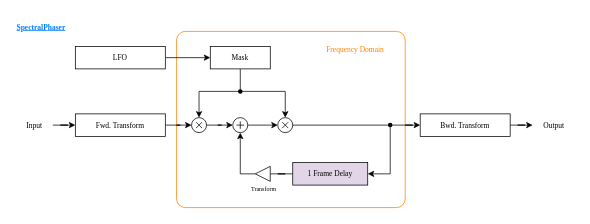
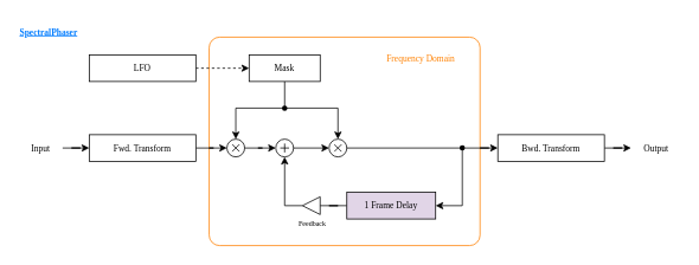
  <mxCell id="0" />
  <mxCell id="1" parent="0" />
  <mxCell id="2" value="" style="rounded=1;whiteSpace=wrap;html=1;arcSize=5;strokeColor=#FF8000;fillColor=none;fillStyle=auto;" vertex="1" parent="1"><mxGeometry x="235" y="41" width="305" height="235" as="geometry" /></mxCell>
  <mxCell id="3" style="edgeStyle=orthogonalEdgeStyle;rounded=0;orthogonalLoop=1;jettySize=auto;html=1;entryX=0;entryY=0.5;entryDx=0;entryDy=0;" edge="1" parent="1" source="4" target="25"><mxGeometry relative="1" as="geometry" /></mxCell>
  <mxCell id="4" value="Fwd. Transform" style="rounded=0;whiteSpace=wrap;html=1;fontFamily=Go Mono;fontSize=10;" parent="1" vertex="1"><mxGeometry x="100" y="151" width="120" height="30" as="geometry" /></mxCell>
  <mxCell id="5" value="SpectralPhaser" style="text;html=1;align=left;verticalAlign=middle;resizable=0;points=[];autosize=1;strokeColor=none;fillColor=none;fontStyle=5;fontColor=#007CFF;fontFamily=Go Mono;fontSize=10;" parent="1" vertex="1"><mxGeometry x="20" y="20" width="115" height="30" as="geometry" /></mxCell>
  <mxCell id="6" style="edgeStyle=orthogonalEdgeStyle;rounded=0;orthogonalLoop=1;jettySize=auto;html=1;entryX=1;entryY=0.5;entryDx=0;entryDy=0;endArrow=none;endFill=0;startArrow=classic;startFill=1;" edge="1" parent="1" source="7" target="14"><mxGeometry relative="1" as="geometry" /></mxCell>
  <mxCell id="7" value="Output" style="text;html=1;align=center;verticalAlign=middle;resizable=0;points=[];autosize=1;strokeColor=none;fillColor=none;fontFamily=Go Mono;fontSize=10;" parent="1" vertex="1"><mxGeometry x="710" y="151" width="55" height="30" as="geometry" /></mxCell>
  <mxCell id="8" style="edgeStyle=orthogonalEdgeStyle;rounded=0;orthogonalLoop=1;jettySize=auto;html=1;entryX=0.5;entryY=1;entryDx=0;entryDy=0;" edge="1" parent="1" source="9" target="20"><mxGeometry relative="1" as="geometry" /></mxCell>
  <mxCell id="9" value="" style="triangle;whiteSpace=wrap;html=1;rotation=-180;fontFamily=Go Mono;fontSize=10;" vertex="1" parent="1"><mxGeometry x="340" y="221" width="20" height="20" as="geometry" /></mxCell>
  <mxCell id="10" style="edgeStyle=orthogonalEdgeStyle;rounded=0;orthogonalLoop=1;jettySize=auto;html=1;entryX=0;entryY=0.5;entryDx=0;entryDy=0;" edge="1" parent="1" source="11" target="4"><mxGeometry relative="1" as="geometry" /></mxCell>
  <mxCell id="11" value="Input" style="text;html=1;align=center;verticalAlign=middle;resizable=0;points=[];autosize=1;strokeColor=none;fillColor=none;fontFamily=Go Mono;fontSize=10;" vertex="1" parent="1"><mxGeometry x="20" y="151" width="50" height="30" as="geometry" /></mxCell>
- <mxCell id="12" style="edgeStyle=orthogonalEdgeStyle;rounded=0;orthogonalLoop=1;jettySize=auto;html=1;entryX=0;entryY=0.5;entryDx=0;entryDy=0;" edge="1" parent="1" source="13" target="38"><mxGeometry relative="1" as="geometry" /></mxCell>
+ <mxCell id="12" style="edgeStyle=orthogonalEdgeStyle;rounded=0;orthogonalLoop=1;jettySize=auto;html=1;entryX=0;entryY=0.5;entryDx=0;entryDy=0;dashed=1;" edge="1" parent="1" source="13" target="38"><mxGeometry relative="1" as="geometry" /></mxCell>
  <mxCell id="13" value="LFO" style="rounded=0;whiteSpace=wrap;html=1;fontFamily=Go Mono;fontSize=10;" vertex="1" parent="1"><mxGeometry x="100" y="61" width="120" height="30" as="geometry" /></mxCell>
  <mxCell id="14" value="Bwd. Transform" style="rounded=0;whiteSpace=wrap;html=1;fontFamily=Go Mono;fontSize=10;" vertex="1" parent="1"><mxGeometry x="560" y="151" width="120" height="30" as="geometry" /></mxCell>
  <mxCell id="15" style="edgeStyle=orthogonalEdgeStyle;rounded=0;orthogonalLoop=1;jettySize=auto;html=1;endArrow=none;endFill=0;exitX=0.5;exitY=1;exitDx=0;exitDy=0;" edge="1" parent="1" source="38" target="35"><mxGeometry relative="1" as="geometry"><mxPoint x="320" y="91" as="sourcePoint" /></mxGeometry></mxCell>
  <mxCell id="16" style="edgeStyle=orthogonalEdgeStyle;rounded=0;orthogonalLoop=1;jettySize=auto;html=1;entryX=0;entryY=0.5;entryDx=0;entryDy=0;" edge="1" parent="1" source="18" target="14"><mxGeometry relative="1" as="geometry" /></mxCell>
  <mxCell id="17" style="edgeStyle=orthogonalEdgeStyle;rounded=0;orthogonalLoop=1;jettySize=auto;html=1;entryX=1;entryY=0.5;entryDx=0;entryDy=0;" edge="1" parent="1" source="18" target="40"><mxGeometry relative="1" as="geometry"><Array as="points"><mxPoint x="520" y="231" /></Array></mxGeometry></mxCell>
  <mxCell id="18" value="" style="shape=waypoint;sketch=0;fillStyle=solid;size=6;pointerEvents=1;points=[];fillColor=none;resizable=0;rotatable=0;perimeter=centerPerimeter;snapToPoint=1;" vertex="1" parent="1"><mxGeometry x="510" y="156" width="20" height="20" as="geometry" /></mxCell>
  <mxCell id="19" value="" style="group;fontFamily=Go Mono;fontSize=10;" vertex="1" connectable="0" parent="1"><mxGeometry x="310" y="156" width="20" height="20" as="geometry" /></mxCell>
  <mxCell id="20" value="" style="ellipse;whiteSpace=wrap;html=1;aspect=fixed;fontFamily=Go Mono;fontSize=10;" vertex="1" parent="19"><mxGeometry width="20" height="20" as="geometry" /></mxCell>
  <mxCell id="21" value="" style="endArrow=none;html=1;rounded=0;fontFamily=Go Mono;fontSize=10;" edge="1" parent="19"><mxGeometry width="50" height="50" relative="1" as="geometry"><mxPoint x="5" y="10" as="sourcePoint" /><mxPoint x="15" y="10" as="targetPoint" /></mxGeometry></mxCell>
  <mxCell id="22" value="" style="endArrow=none;html=1;rounded=0;fontFamily=Go Mono;fontSize=10;" edge="1" parent="19"><mxGeometry width="50" height="50" relative="1" as="geometry"><mxPoint x="10" y="5" as="sourcePoint" /><mxPoint x="10" y="15" as="targetPoint" /></mxGeometry></mxCell>
- <mxCell id="23" value="Transform" style="text;html=1;align=center;verticalAlign=middle;resizable=0;points=[];autosize=1;strokeColor=none;fillColor=none;fontFamily=Go Mono;fontSize=8;" vertex="1" parent="1"><mxGeometry x="321" y="239" width="60" height="25" as="geometry" /></mxCell>
+ <mxCell id="23" value="Feedback" style="text;html=1;align=center;verticalAlign=middle;resizable=0;points=[];autosize=1;strokeColor=none;fillColor=none;fontFamily=Go Mono;fontSize=8;" vertex="1" parent="1"><mxGeometry x="321" y="239" width="60" height="25" as="geometry" /></mxCell>
  <mxCell id="24" value="" style="group;fontFamily=Go Mono;fontSize=10;" vertex="1" connectable="0" parent="1"><mxGeometry x="255" y="156" width="20" height="20" as="geometry" /></mxCell>
  <mxCell id="25" value="" style="ellipse;whiteSpace=wrap;html=1;aspect=fixed;fontFamily=Go Mono;fontSize=10;" vertex="1" parent="24"><mxGeometry width="20" height="20" as="geometry" /></mxCell>
  <mxCell id="26" value="" style="endArrow=none;html=1;rounded=0;fontFamily=Go Mono;fontSize=10;" edge="1" parent="24"><mxGeometry width="50" height="50" relative="1" as="geometry"><mxPoint x="6" y="6" as="sourcePoint" /><mxPoint x="14" y="14" as="targetPoint" /></mxGeometry></mxCell>
  <mxCell id="27" value="" style="endArrow=none;html=1;rounded=0;fontFamily=Go Mono;fontSize=10;" edge="1" parent="24"><mxGeometry width="50" height="50" relative="1" as="geometry"><mxPoint x="14" y="6" as="sourcePoint" /><mxPoint x="6" y="14" as="targetPoint" /></mxGeometry></mxCell>
  <mxCell id="28" style="edgeStyle=orthogonalEdgeStyle;rounded=0;orthogonalLoop=1;jettySize=auto;html=1;entryX=0;entryY=0.5;entryDx=0;entryDy=0;" edge="1" parent="1" source="25" target="20"><mxGeometry relative="1" as="geometry" /></mxCell>
  <mxCell id="29" value="" style="group;fontFamily=Go Mono;fontSize=10;" vertex="1" connectable="0" parent="1"><mxGeometry x="370" y="156" width="20" height="20" as="geometry" /></mxCell>
  <mxCell id="30" value="" style="ellipse;whiteSpace=wrap;html=1;aspect=fixed;fontFamily=Go Mono;fontSize=10;" vertex="1" parent="29"><mxGeometry width="20" height="20" as="geometry" /></mxCell>
  <mxCell id="31" value="" style="endArrow=none;html=1;rounded=0;fontFamily=Go Mono;fontSize=10;" edge="1" parent="29"><mxGeometry width="50" height="50" relative="1" as="geometry"><mxPoint x="6" y="6" as="sourcePoint" /><mxPoint x="14" y="14" as="targetPoint" /></mxGeometry></mxCell>
  <mxCell id="32" value="" style="endArrow=none;html=1;rounded=0;fontFamily=Go Mono;fontSize=10;" edge="1" parent="29"><mxGeometry width="50" height="50" relative="1" as="geometry"><mxPoint x="14" y="6" as="sourcePoint" /><mxPoint x="6" y="14" as="targetPoint" /></mxGeometry></mxCell>
  <mxCell id="33" style="edgeStyle=orthogonalEdgeStyle;rounded=0;orthogonalLoop=1;jettySize=auto;html=1;entryX=0.5;entryY=0;entryDx=0;entryDy=0;" edge="1" parent="1" source="35" target="30"><mxGeometry relative="1" as="geometry" /></mxCell>
  <mxCell id="34" style="edgeStyle=orthogonalEdgeStyle;rounded=0;orthogonalLoop=1;jettySize=auto;html=1;entryX=0.5;entryY=0;entryDx=0;entryDy=0;" edge="1" parent="1" source="35" target="25"><mxGeometry relative="1" as="geometry" /></mxCell>
  <mxCell id="35" value="" style="shape=waypoint;sketch=0;fillStyle=solid;size=6;pointerEvents=1;points=[];fillColor=none;resizable=0;rotatable=0;perimeter=centerPerimeter;snapToPoint=1;" vertex="1" parent="1"><mxGeometry x="310" y="111" width="20" height="20" as="geometry" /></mxCell>
  <mxCell id="36" style="edgeStyle=orthogonalEdgeStyle;rounded=0;orthogonalLoop=1;jettySize=auto;html=1;entryX=0;entryY=0.5;entryDx=0;entryDy=0;" edge="1" parent="1" source="20" target="30"><mxGeometry relative="1" as="geometry" /></mxCell>
  <mxCell id="37" style="edgeStyle=orthogonalEdgeStyle;rounded=0;orthogonalLoop=1;jettySize=auto;html=1;entryX=0.086;entryY=0.562;entryDx=0;entryDy=0;entryPerimeter=0;endArrow=none;endFill=0;" edge="1" parent="1" source="30" target="18"><mxGeometry relative="1" as="geometry" /></mxCell>
  <mxCell id="38" value="Mask" style="rounded=0;whiteSpace=wrap;html=1;fontFamily=Go Mono;fontSize=10;" vertex="1" parent="1"><mxGeometry x="280" y="61" width="80" height="30" as="geometry" /></mxCell>
  <mxCell id="39" style="edgeStyle=orthogonalEdgeStyle;rounded=0;orthogonalLoop=1;jettySize=auto;html=1;entryX=0;entryY=0.5;entryDx=0;entryDy=0;endArrow=none;endFill=0;" edge="1" parent="1" source="40" target="9"><mxGeometry relative="1" as="geometry" /></mxCell>
  <mxCell id="40" value="1 Frame Delay&lt;div&gt;&lt;/div&gt;" style="rounded=0;whiteSpace=wrap;html=1;fontFamily=Go Mono;fontSize=10;fillColor=#e1d5e7;" vertex="1" parent="1"><mxGeometry x="390" y="216" width="100" height="30" as="geometry" /></mxCell>
  <mxCell id="41" value="Frequency Domain" style="text;html=1;align=center;verticalAlign=middle;resizable=0;points=[];autosize=1;strokeColor=none;fillColor=none;fontFamily=Go Mono;fontSize=10;fontColor=#FF8000;" vertex="1" parent="1"><mxGeometry x="415" y="50" width="115" height="30" as="geometry" /></mxCell>
